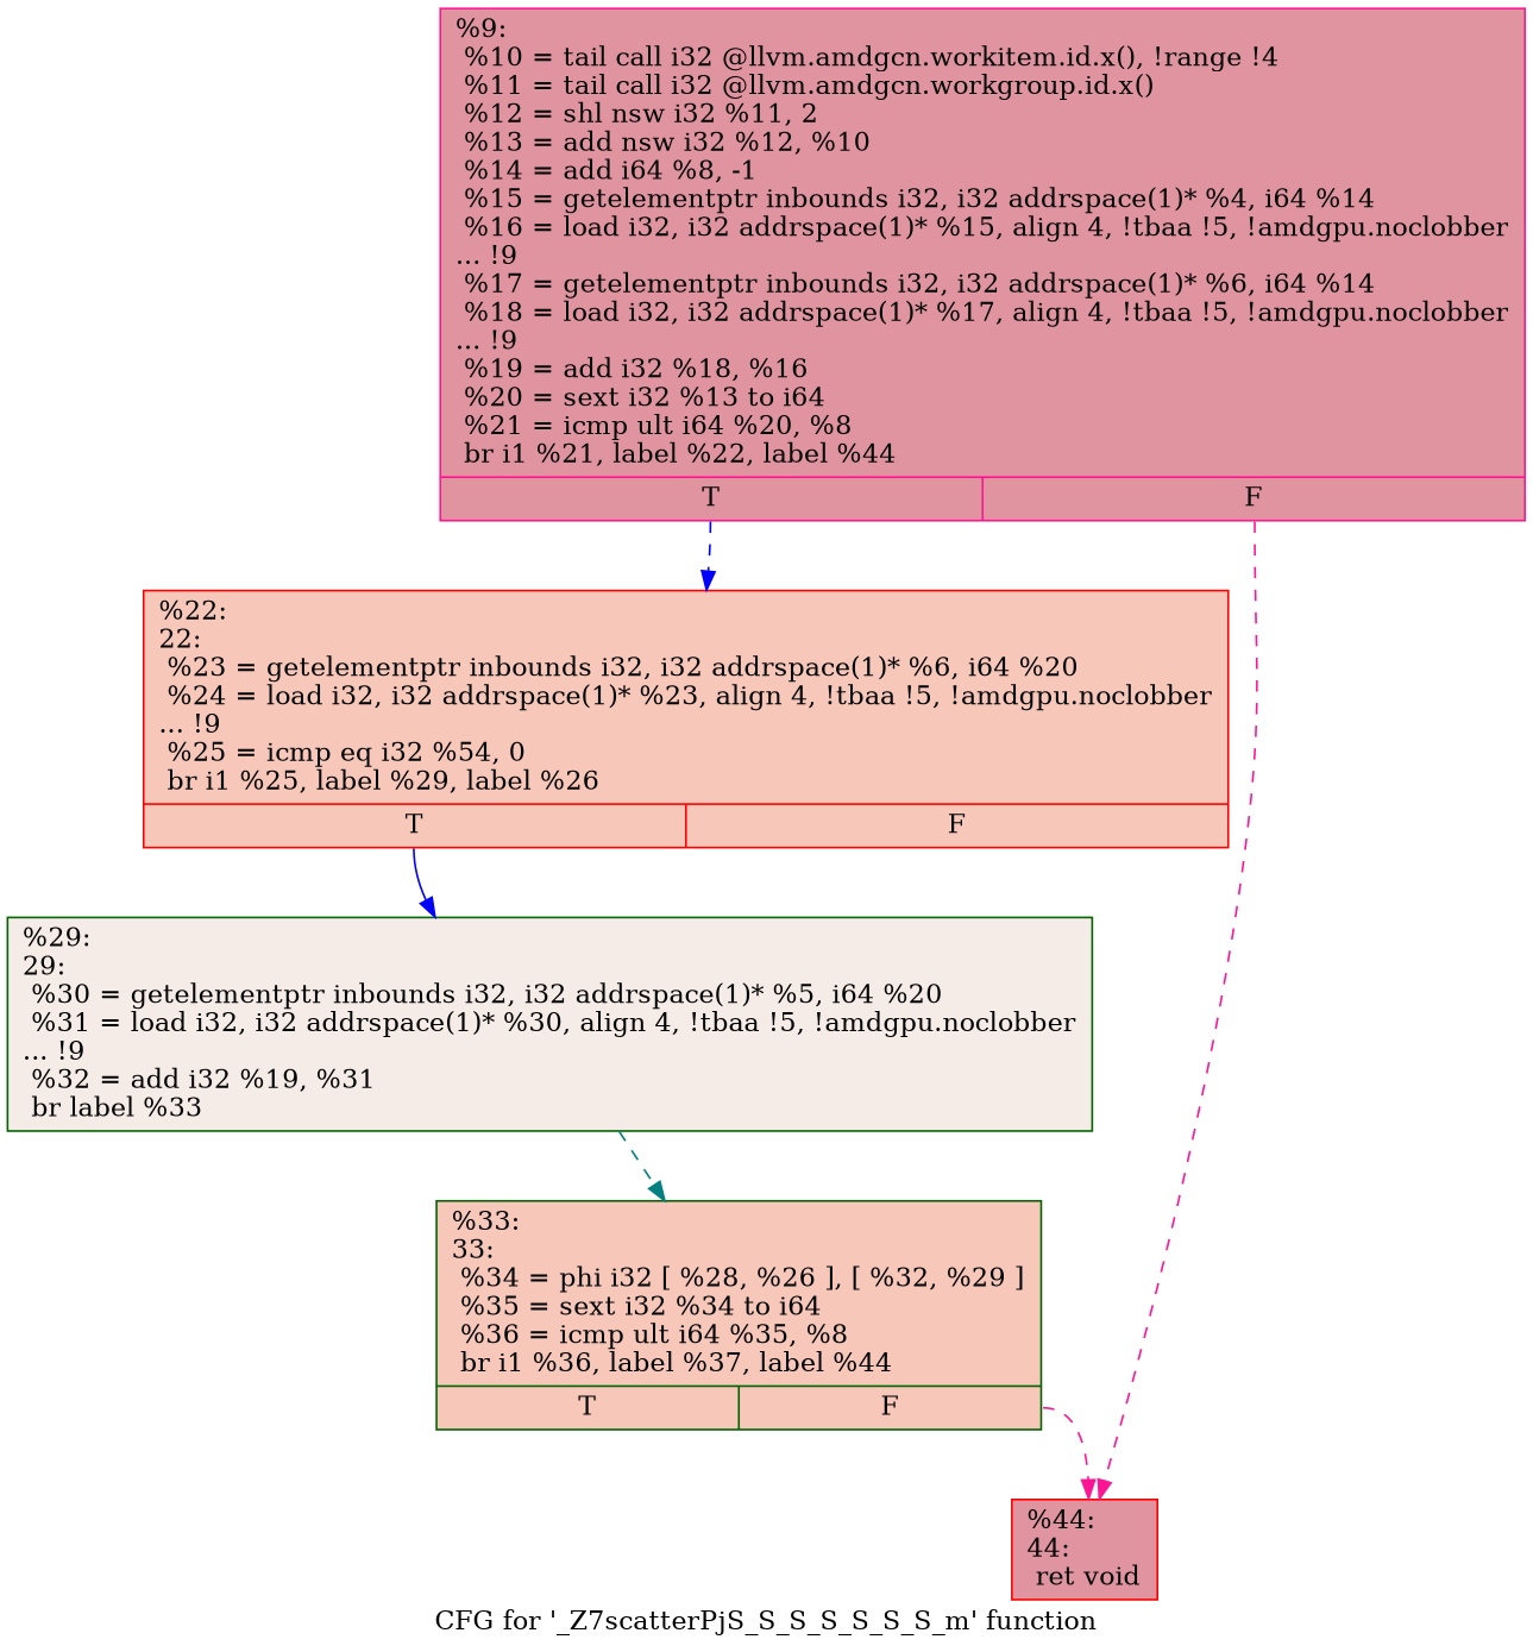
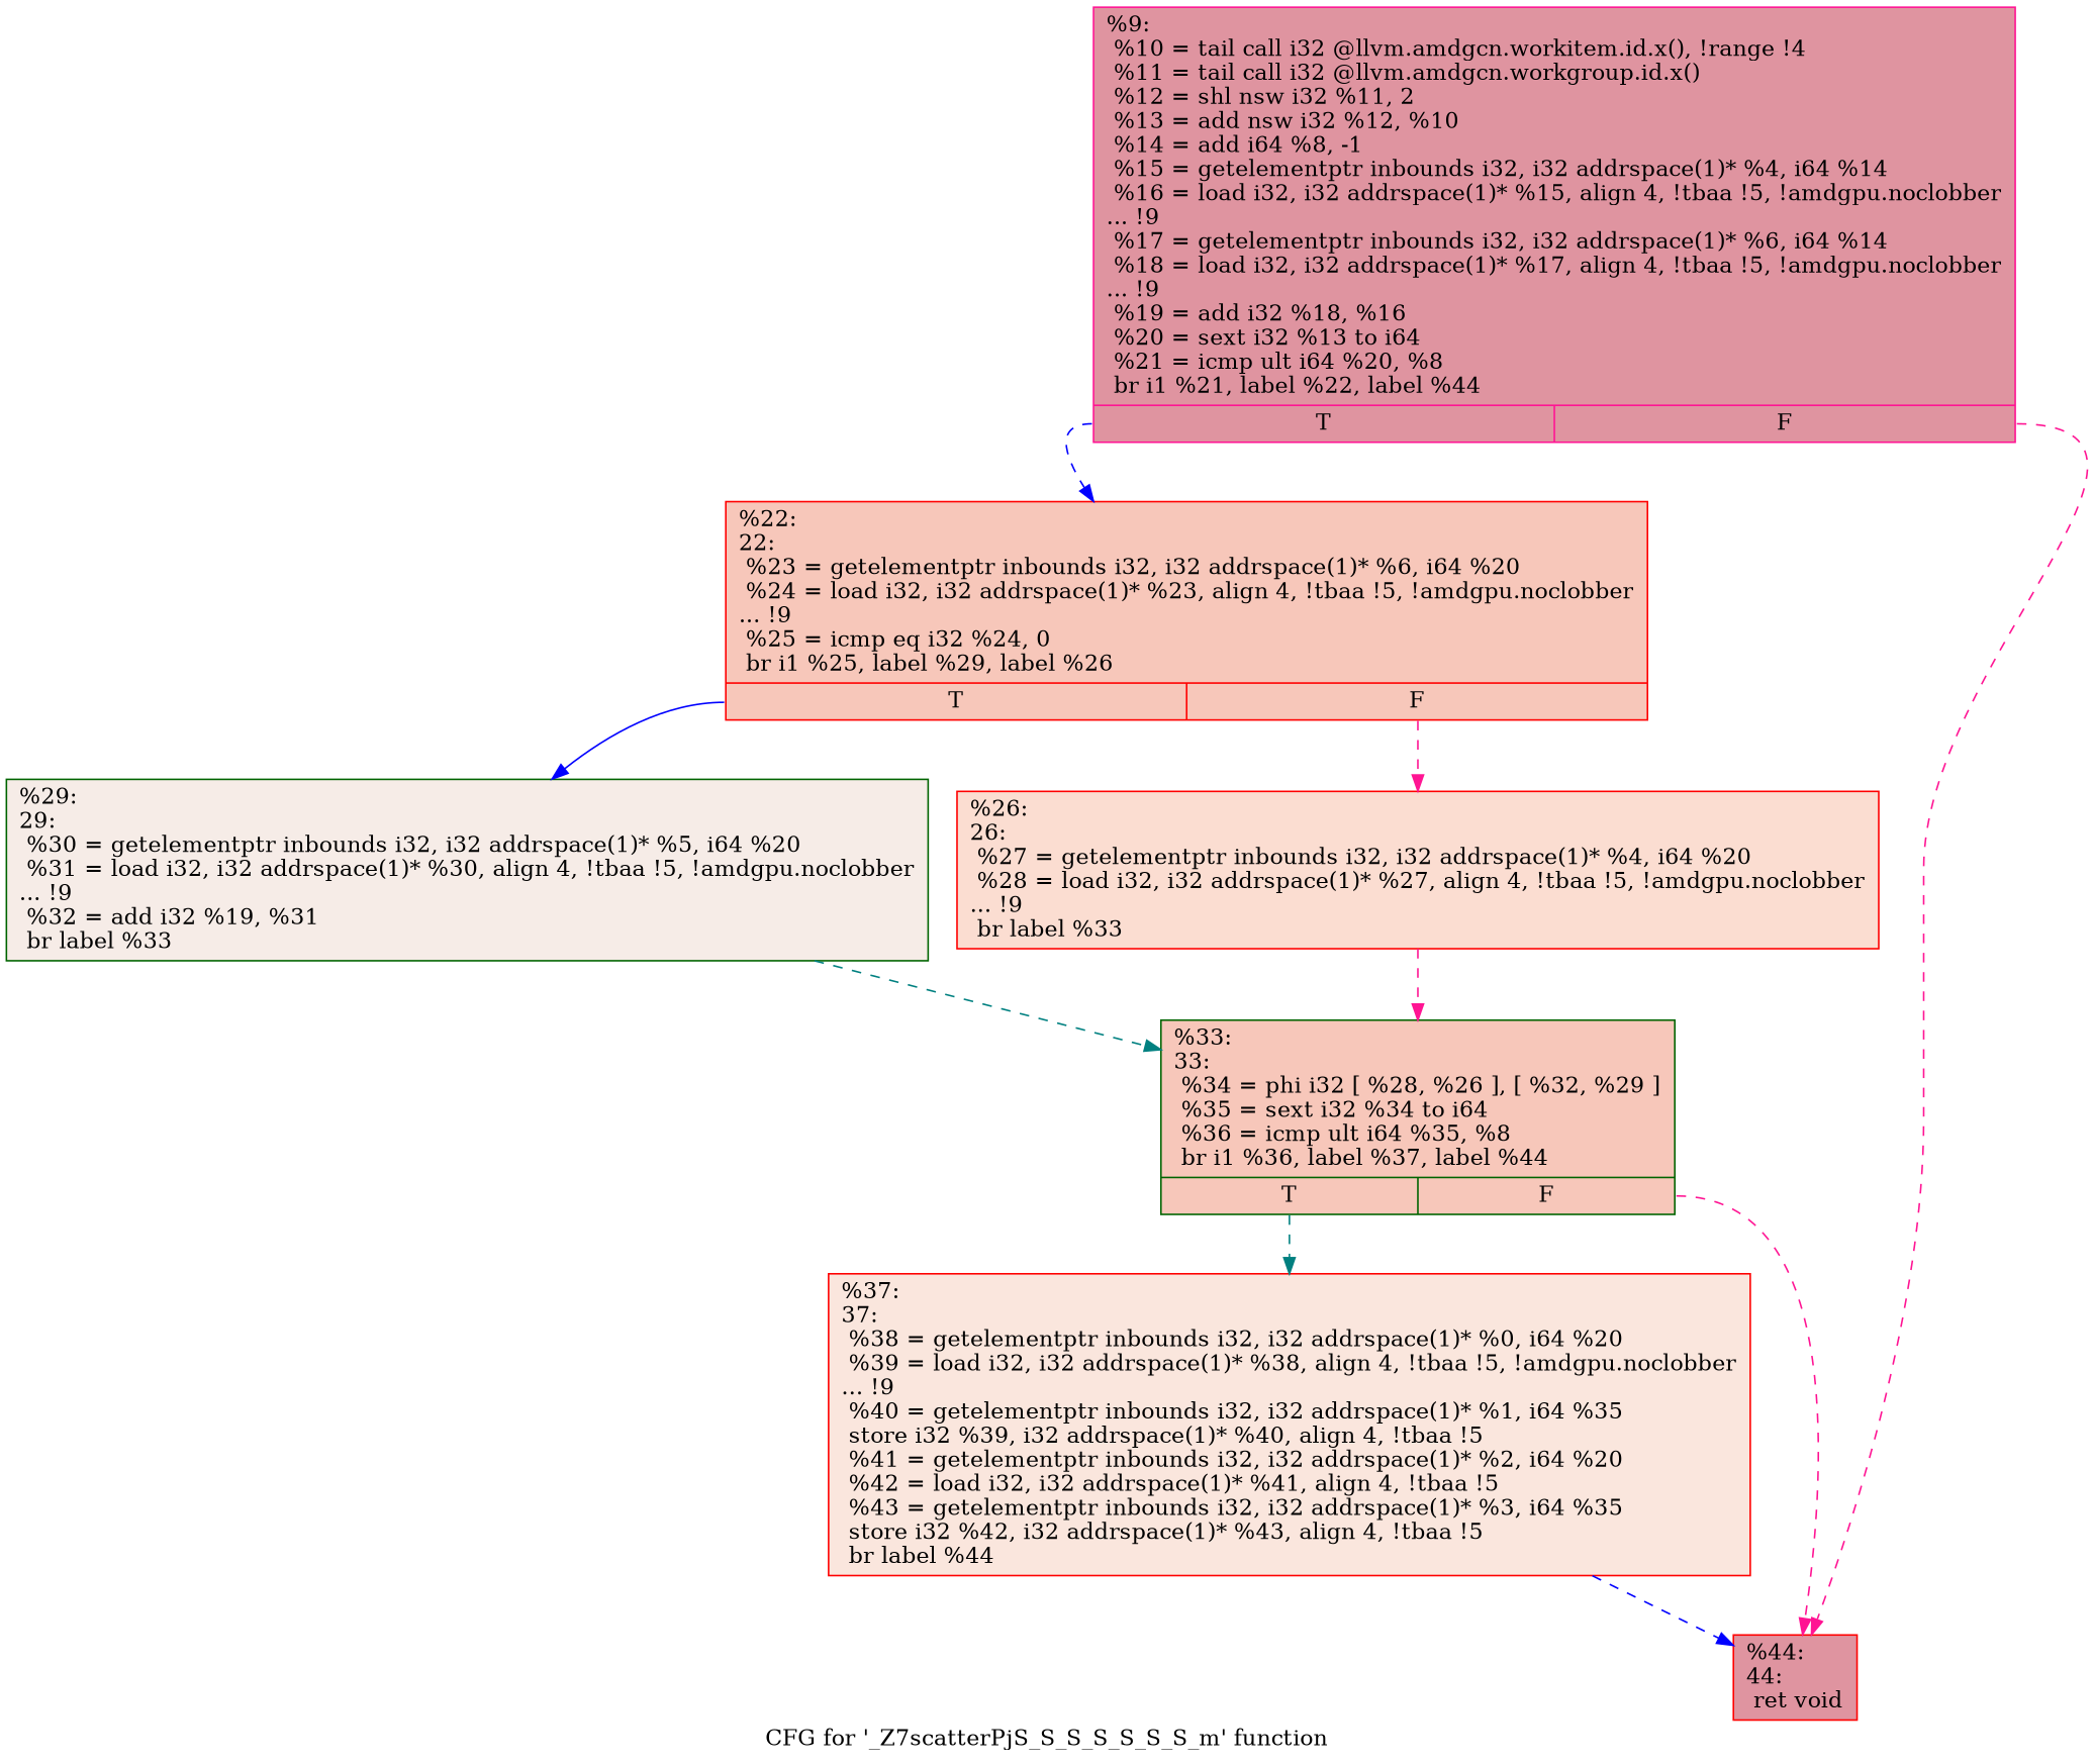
  digraph {
    label="CFG for '_Z7scatterPjS_S_S_S_S_S_S_m' function"
    node [color=red fillcolor="#b70d2870" shape=record style=filled]
    edge [color=deeppink style=dashed]
    n1 [color=deeppink label="{%9:\l  %10 = tail call i32 @llvm.amdgcn.workitem.id.x(), !range !4\l  %11 = tail call i32 @llvm.amdgcn.workgroup.id.x()\l  %12 = shl nsw i32 %11, 2\l  %13 = add nsw i32 %12, %10\l  %14 = add i64 %8, -1\l  %15 = getelementptr inbounds i32, i32 addrspace(1)* %4, i64 %14\l  %16 = load i32, i32 addrspace(1)* %15, align 4, !tbaa !5, !amdgpu.noclobber\l... !9\l  %17 = getelementptr inbounds i32, i32 addrspace(1)* %6, i64 %14\l  %18 = load i32, i32 addrspace(1)* %17, align 4, !tbaa !5, !amdgpu.noclobber\l... !9\l  %19 = add i32 %18, %16\l  %20 = sext i32 %13 to i64\l  %21 = icmp ult i64 %20, %8\l  br i1 %21, label %22, label %44\l|{<s0>T|<s1>F}}"]
-   n2 [fillcolor="#ec7f6370" label="{%22:\l22:                                               \l  %23 = getelementptr inbounds i32, i32 addrspace(1)* %6, i64 %20\l  %24 = load i32, i32 addrspace(1)* %23, align 4, !tbaa !5, !amdgpu.noclobber\l... !9\l  %25 = icmp eq i32 %54, 0\l  br i1 %25, label %29, label %26\l|{<s0>T|<s1>F}}"]
+   n2 [fillcolor="#ec7f6370" label="{%22:\l22:                                               \l  %23 = getelementptr inbounds i32, i32 addrspace(1)* %6, i64 %20\l  %24 = load i32, i32 addrspace(1)* %23, align 4, !tbaa !5, !amdgpu.noclobber\l... !9\l  %25 = icmp eq i32 %24, 0\l  br i1 %25, label %29, label %26\l|{<s0>T|<s1>F}}"]
    n3 [label="{%44:\l44:                                               \l  ret void\l}"]
    n4 [color=darkgreen fillcolor="#ead5c970" label="{%29:\l29:                                               \l  %30 = getelementptr inbounds i32, i32 addrspace(1)* %5, i64 %20\l  %31 = load i32, i32 addrspace(1)* %30, align 4, !tbaa !5, !amdgpu.noclobber\l... !9\l  %32 = add i32 %19, %31\l  br label %33\l}"]
+   n5 [fillcolor="#f7b39670" label="{%26:\l26:                                               \l  %27 = getelementptr inbounds i32, i32 addrspace(1)* %4, i64 %20\l  %28 = load i32, i32 addrspace(1)* %27, align 4, !tbaa !5, !amdgpu.noclobber\l... !9\l  br label %33\l}"]
    n6 [color=darkgreen fillcolor="#ec7f6370" label="{%33:\l33:                                               \l  %34 = phi i32 [ %28, %26 ], [ %32, %29 ]\l  %35 = sext i32 %34 to i64\l  %36 = icmp ult i64 %35, %8\l  br i1 %36, label %37, label %44\l|{<s0>T|<s1>F}}"]
+   n7 [fillcolor="#f3c7b170" label="{%37:\l37:                                               \l  %38 = getelementptr inbounds i32, i32 addrspace(1)* %0, i64 %20\l  %39 = load i32, i32 addrspace(1)* %38, align 4, !tbaa !5, !amdgpu.noclobber\l... !9\l  %40 = getelementptr inbounds i32, i32 addrspace(1)* %1, i64 %35\l  store i32 %39, i32 addrspace(1)* %40, align 4, !tbaa !5\l  %41 = getelementptr inbounds i32, i32 addrspace(1)* %2, i64 %20\l  %42 = load i32, i32 addrspace(1)* %41, align 4, !tbaa !5\l  %43 = getelementptr inbounds i32, i32 addrspace(1)* %3, i64 %35\l  store i32 %42, i32 addrspace(1)* %43, align 4, !tbaa !5\l  br label %44\l}"]
    n1 -> n2 [color=blue tailport=s0]
    n1 -> n3 [tailport=s1]
    n2 -> n4 [color=blue style=solid tailport=s0]
+   n2 -> n5 [tailport=s1]
    n4 -> n6 [color=teal]
+   n5 -> n6
    n6 -> n3 [tailport=s1]
+   n6 -> n7 [color=teal tailport=s0]
+   n7 -> n3 [color=blue]
  }
